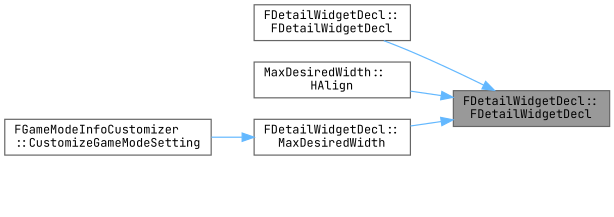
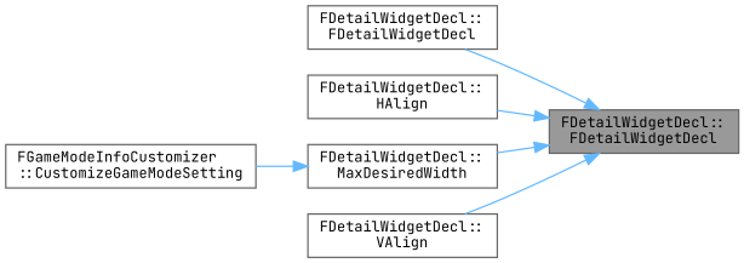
  digraph {
    fontname="JetBrains Mono"
    rankdir=RL
    node [color=grey40 fillcolor=white fontname="JetBrains Mono" fontsize=10 shape=box style=filled]
    edge [color=steelblue1 dir=back fontname="JetBrains Mono" fontsize=10 labelfontname=Helvetica labelfontsize=10 style=solid]
    n1 [color=gray40 fillcolor=grey60 fontcolor=black height=0.2 label="FDetailWidgetDecl::\lFDetailWidgetDecl" width=0.4]
    n2 [height=0.2 label="FDetailWidgetDecl::\lFDetailWidgetDecl" width=0.4]
-   n3 [height=0.2 label="MaxDesiredWidth::\lHAlign" width=0.4]
+   n3 [height=0.2 label="FDetailWidgetDecl::\lHAlign" width=0.4]
    n4 [height=0.2 label="FDetailWidgetDecl::\lMaxDesiredWidth" width=0.4]
+   n5 [height=0.2 label="FDetailWidgetDecl::\lVAlign" width=0.4]
    n6 [height=0.2 label="FGameModeInfoCustomizer\l::CustomizeGameModeSetting" width=0.4]
    n1 -> n2
    n1 -> n3
    n1 -> n4
+   n1 -> n5
    n4 -> n6
  }
